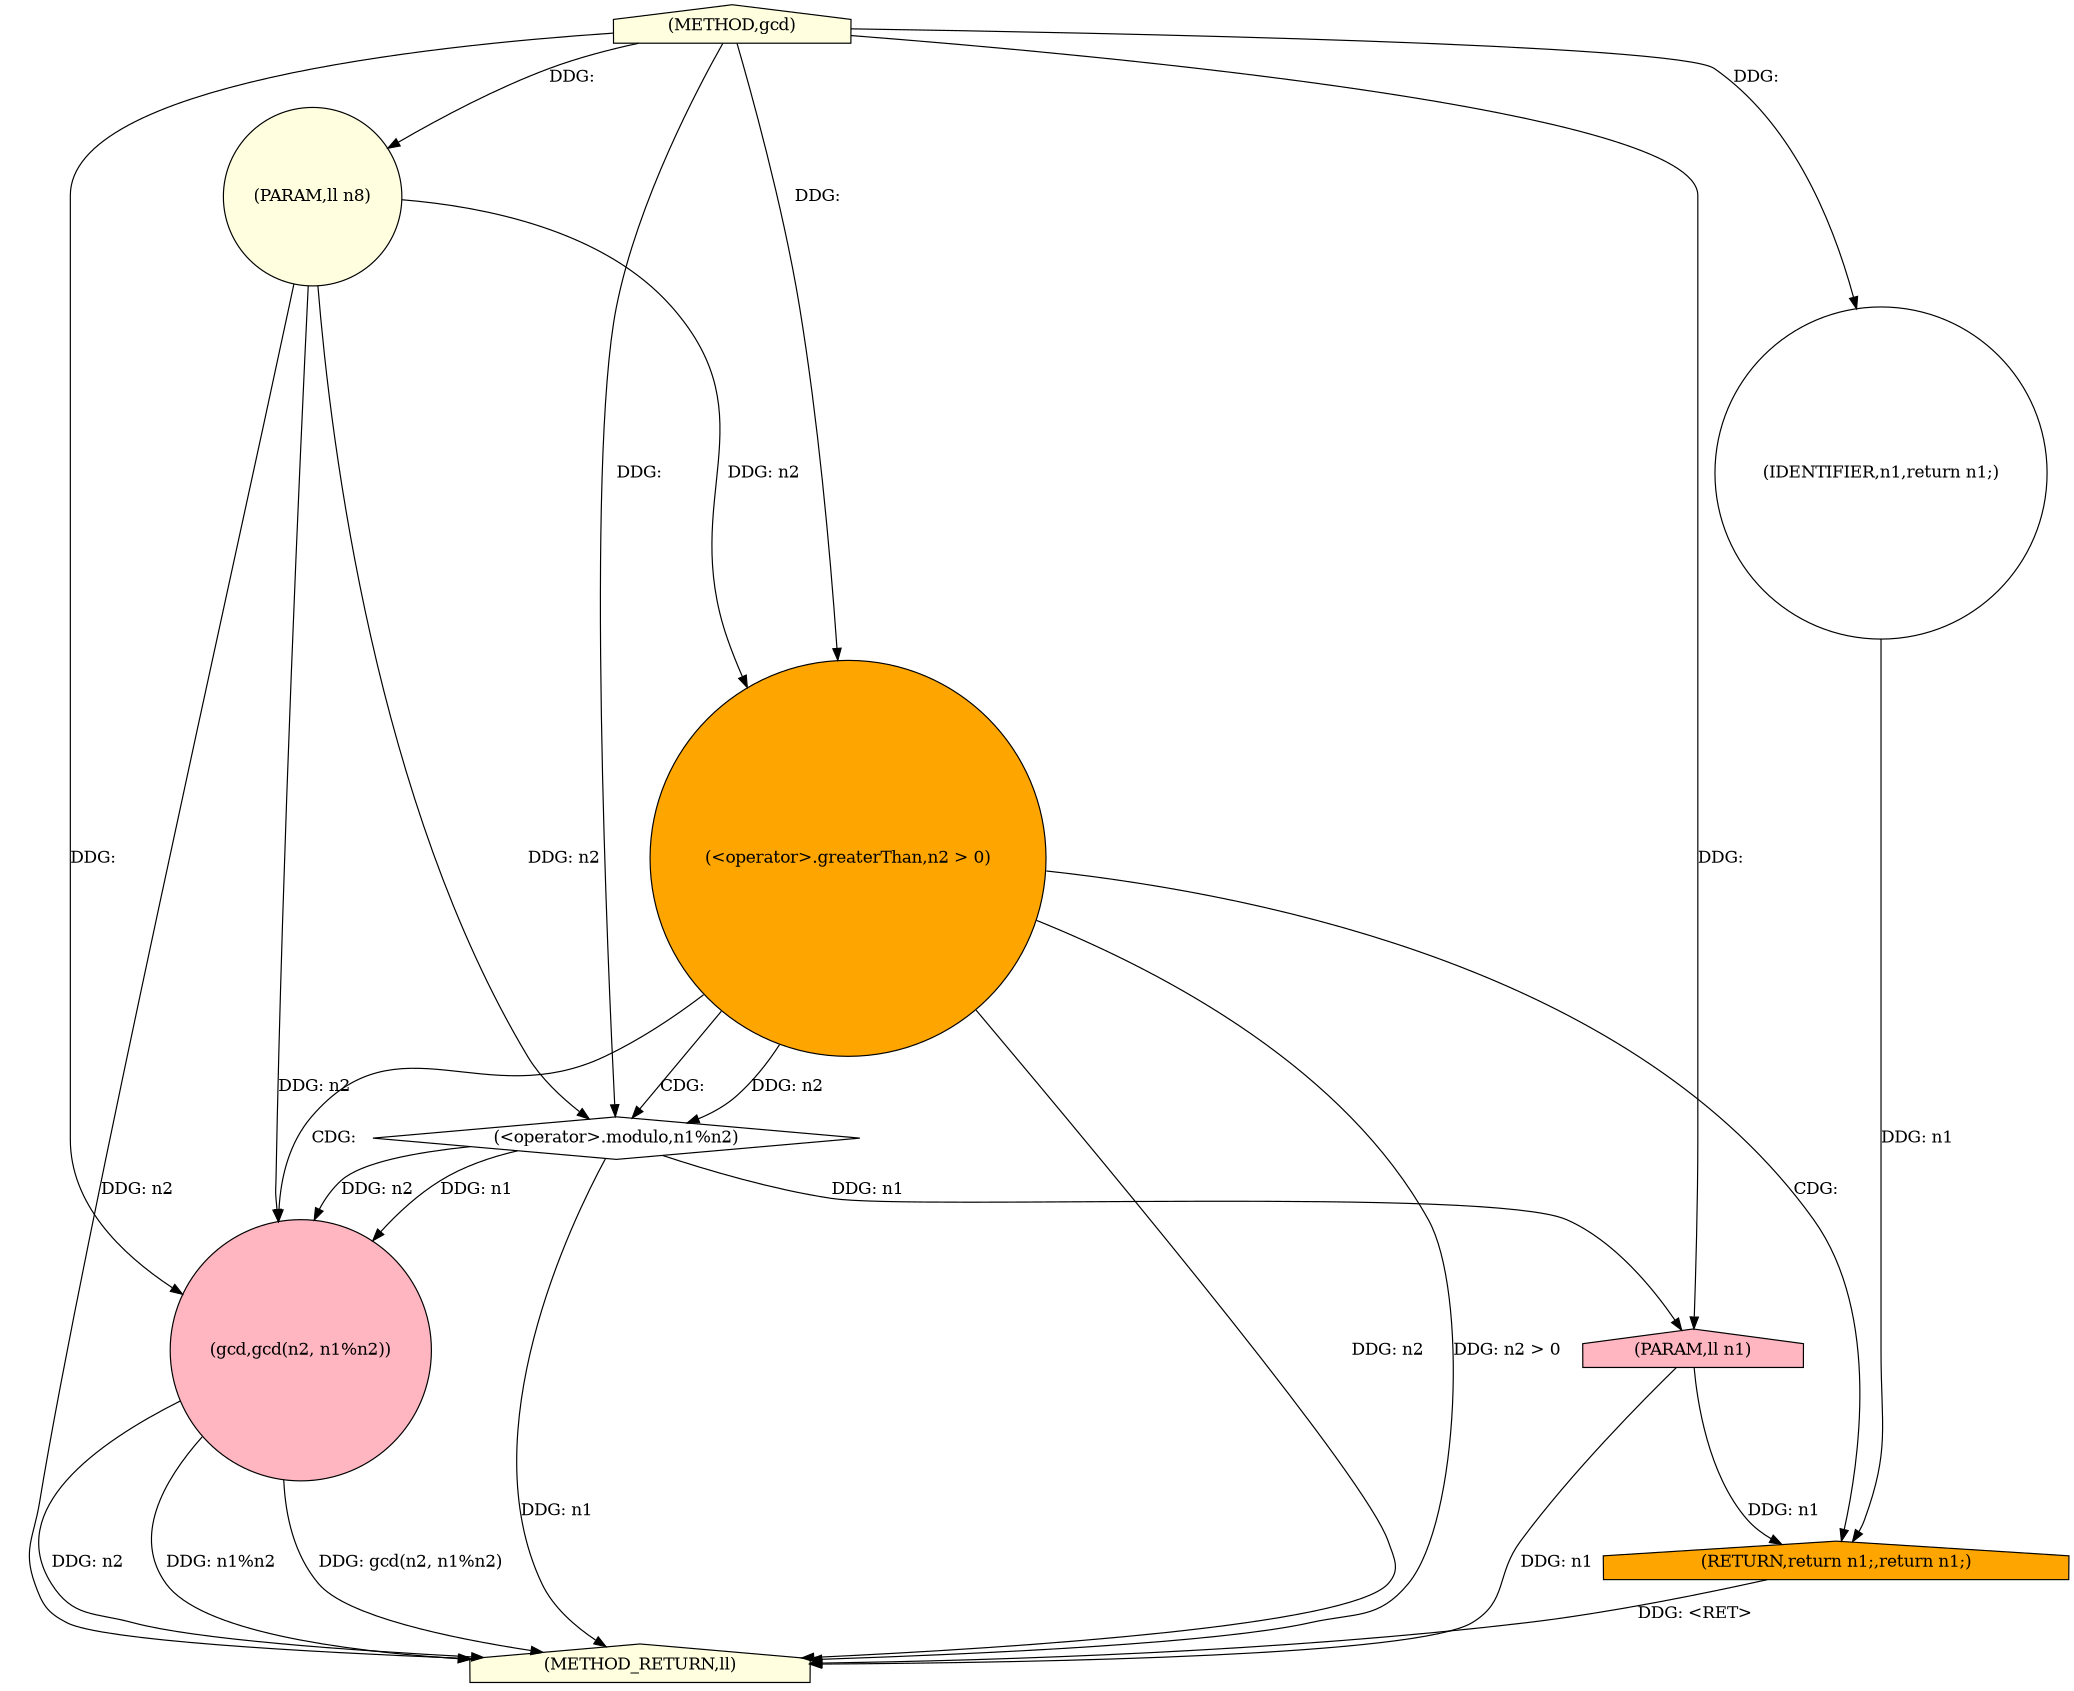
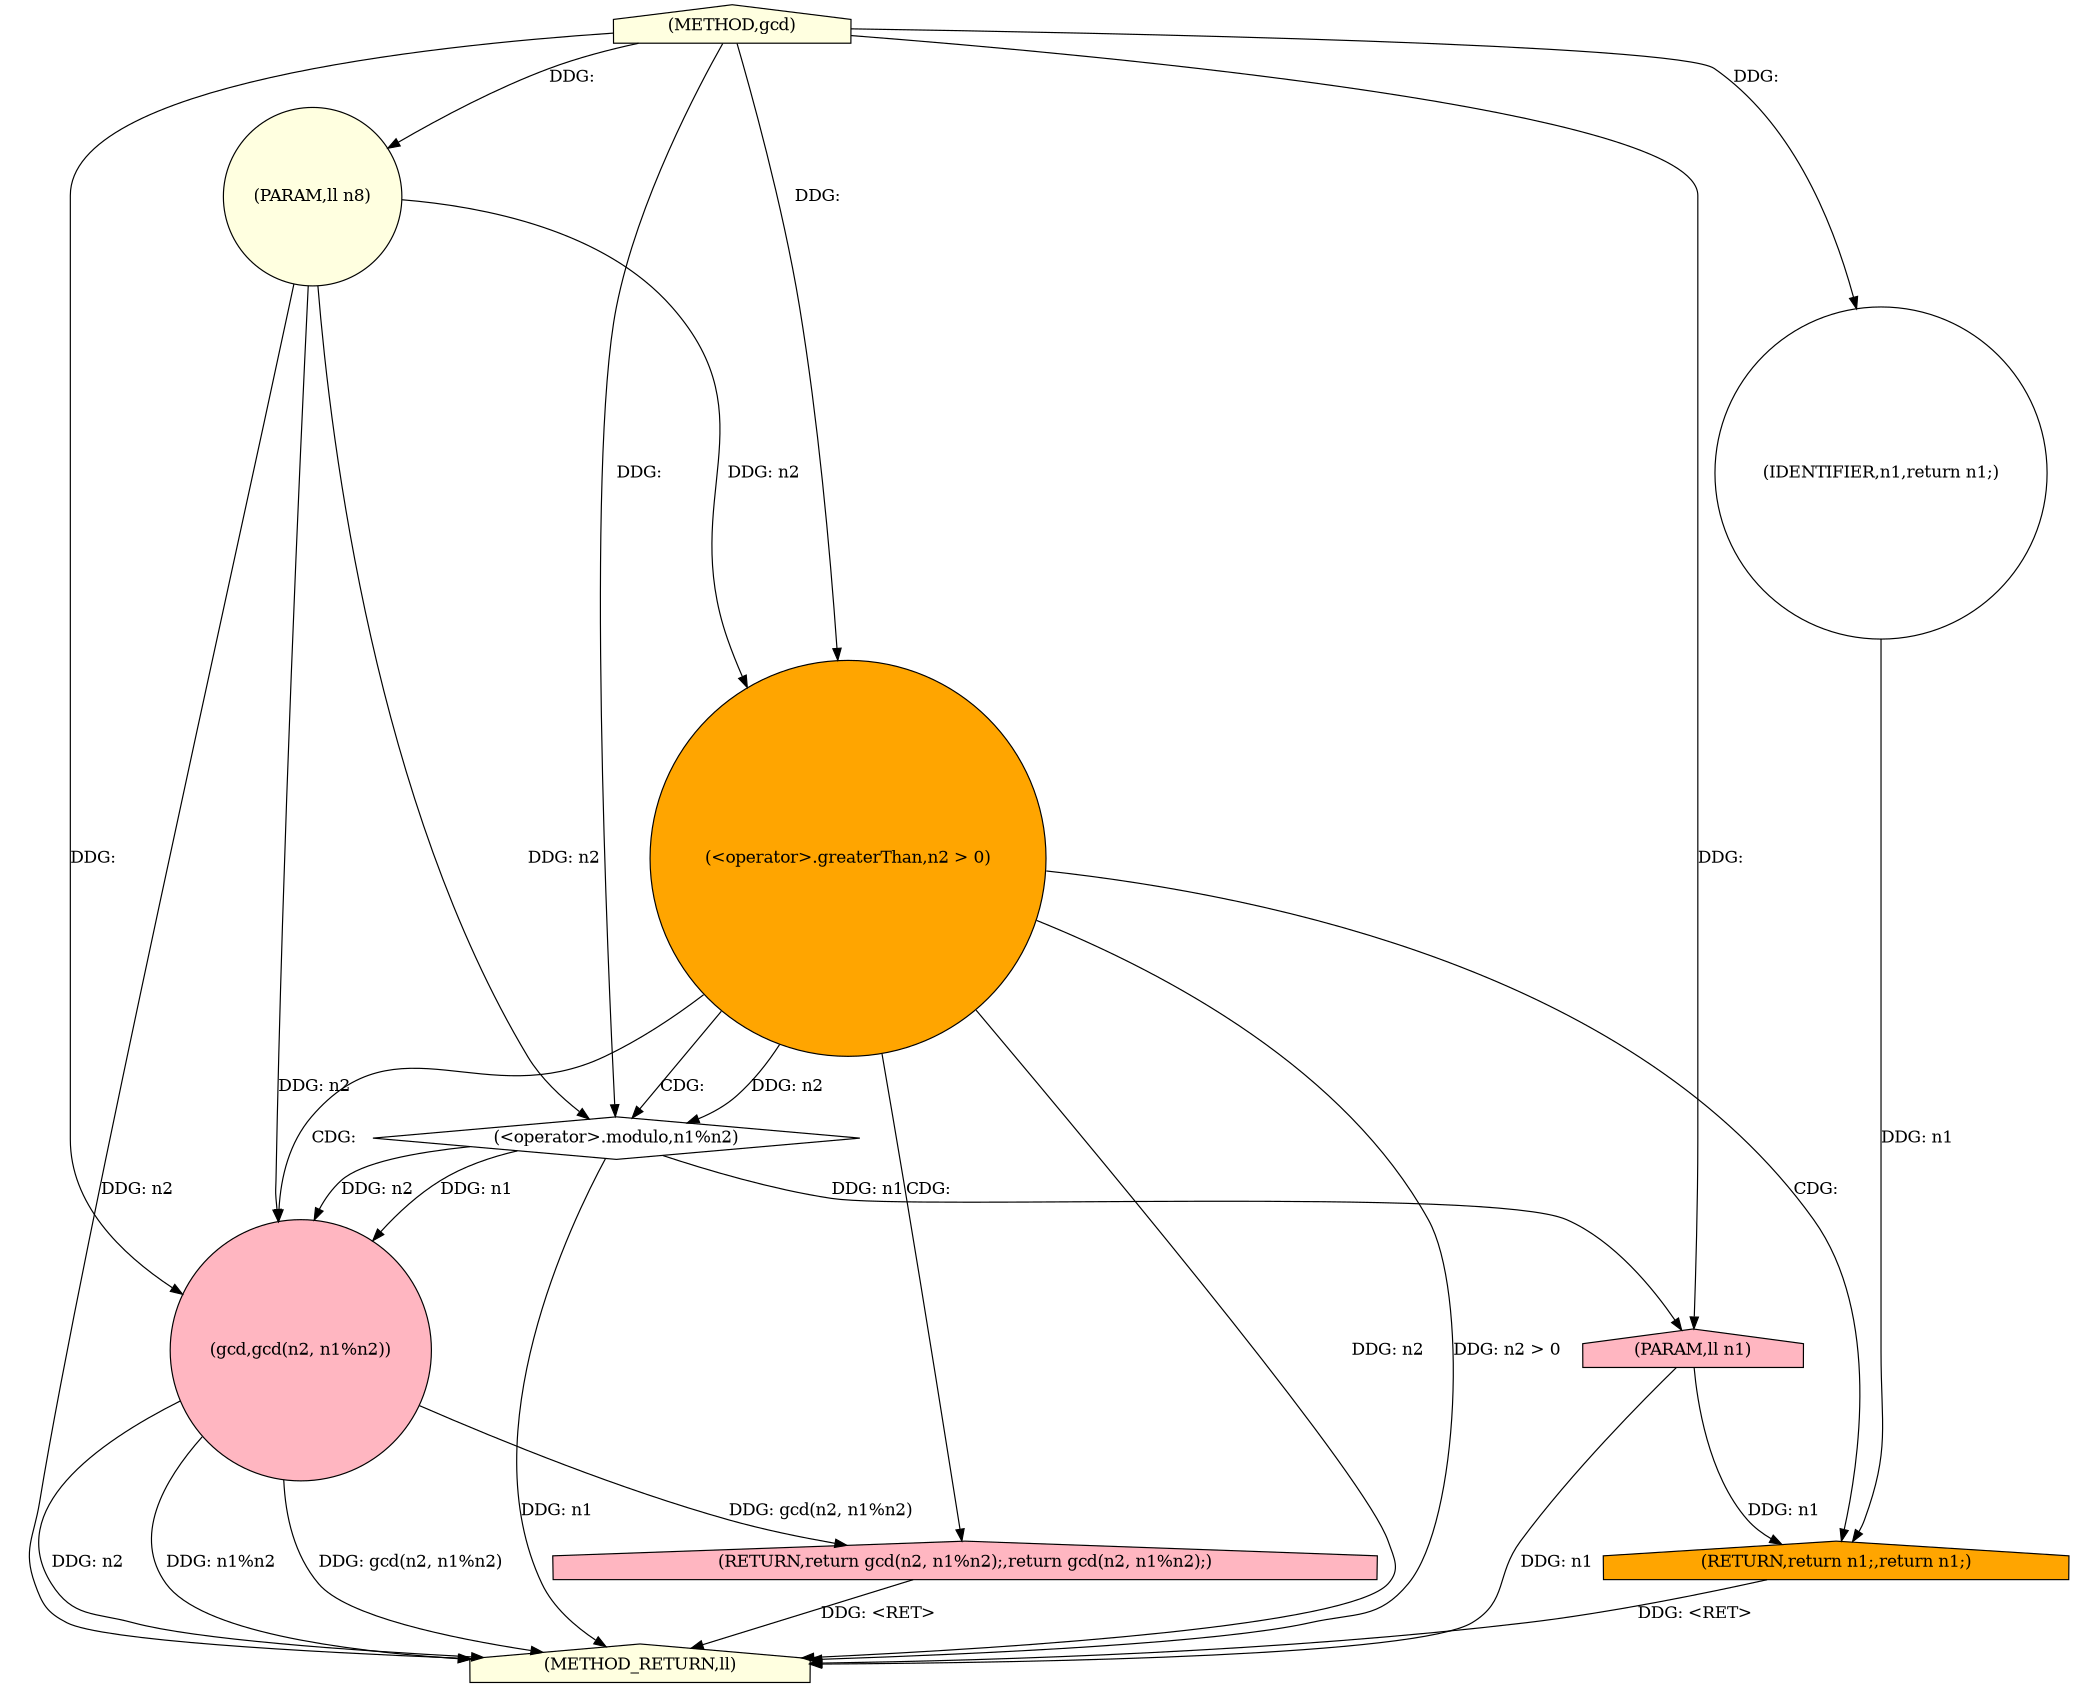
  digraph {
    node [fillcolor=lightyellow shape=house style=filled]
    n1 [label="(METHOD,gcd)"]
    n2 [fillcolor=lightpink label="(PARAM,ll n1)"]
    n3 [label="(PARAM,ll n8)" shape=circle]
    n4 [fillcolor=orange label="(<operator>.greaterThan,n2 > 0)" shape=circle]
    n5 [fillcolor=lightpink label="(gcd,gcd(n2, n1%n2))" shape=circle]
    n6 [fillcolor=white label="(IDENTIFIER,n1,return n1;)" shape=circle]
    n7 [fillcolor=white label="(<operator>.modulo,n1%n2)" shape=diamond]
    n8 [label="(METHOD_RETURN,ll)"]
    n9 [fillcolor=orange label="(RETURN,return n1;,return n1;)"]
+   n10 [fillcolor=lightpink label="(RETURN,return gcd(n2, n1%n2);,return gcd(n2, n1%n2);)"]
    n1 -> n2 [label="DDG: "]
    n1 -> n3 [label="DDG: "]
    n1 -> n4 [label="DDG: "]
    n1 -> n5 [label="DDG: "]
    n1 -> n6 [label="DDG: "]
    n1 -> n7 [label="DDG: "]
    n2 -> n8 [label="DDG: n1"]
    n2 -> n9 [label="DDG: n1"]
    n3 -> n4 [label="DDG: n2"]
    n3 -> n5 [label="DDG: n2"]
    n3 -> n7 [label="DDG: n2"]
    n3 -> n8 [label="DDG: n2"]
    n4 -> n5 [label="CDG: "]
    n4 -> n7 [label="DDG: n2"]
    n4 -> n7 [label="CDG: "]
    n4 -> n8 [label="DDG: n2"]
    n4 -> n8 [label="DDG: n2 > 0"]
    n4 -> n9 [label="CDG: "]
+   n4 -> n10 [label="CDG: "]
    n5 -> n8 [label="DDG: n2"]
    n5 -> n8 [label="DDG: n1%n2"]
    n5 -> n8 [label="DDG: gcd(n2, n1%n2)"]
+   n5 -> n10 [label="DDG: gcd(n2, n1%n2)"]
    n6 -> n9 [label="DDG: n1"]
    n7 -> n2 [label="DDG: n1"]
    n7 -> n5 [label="DDG: n2"]
    n7 -> n5 [label="DDG: n1"]
    n7 -> n8 [label="DDG: n1"]
    n9 -> n8 [label="DDG: <RET>"]
+   n10 -> n8 [label="DDG: <RET>"]
  }
